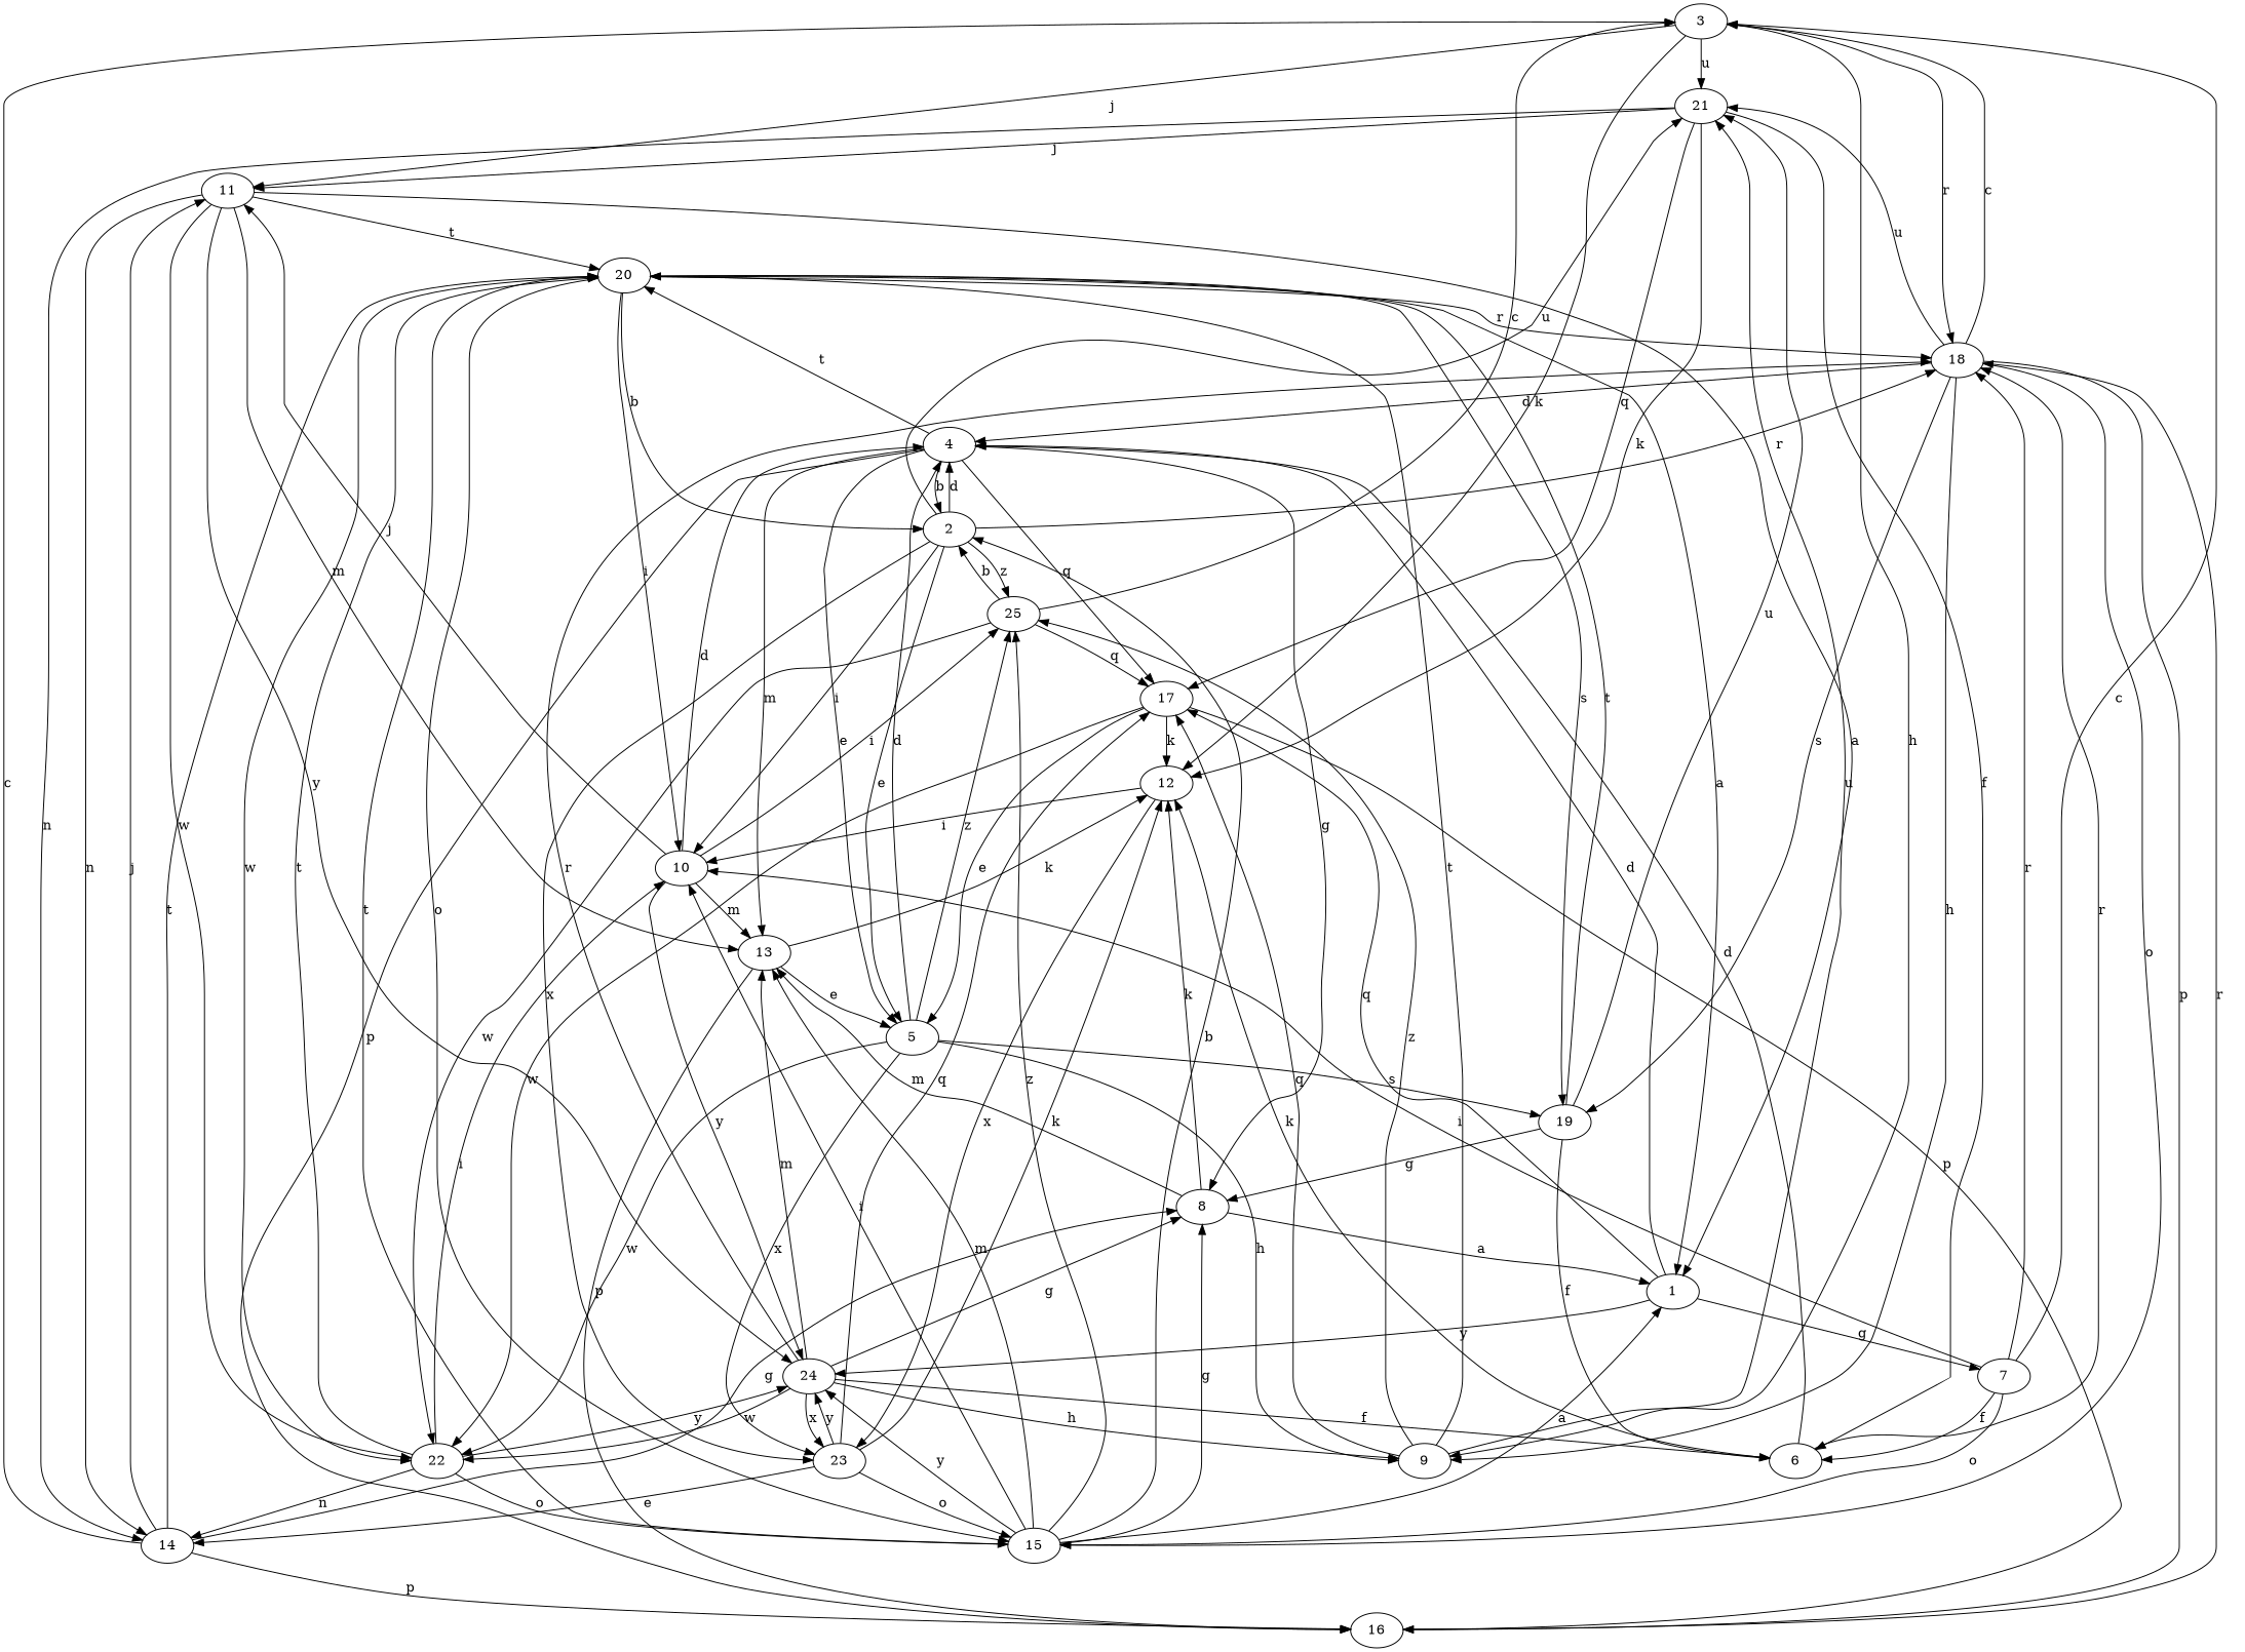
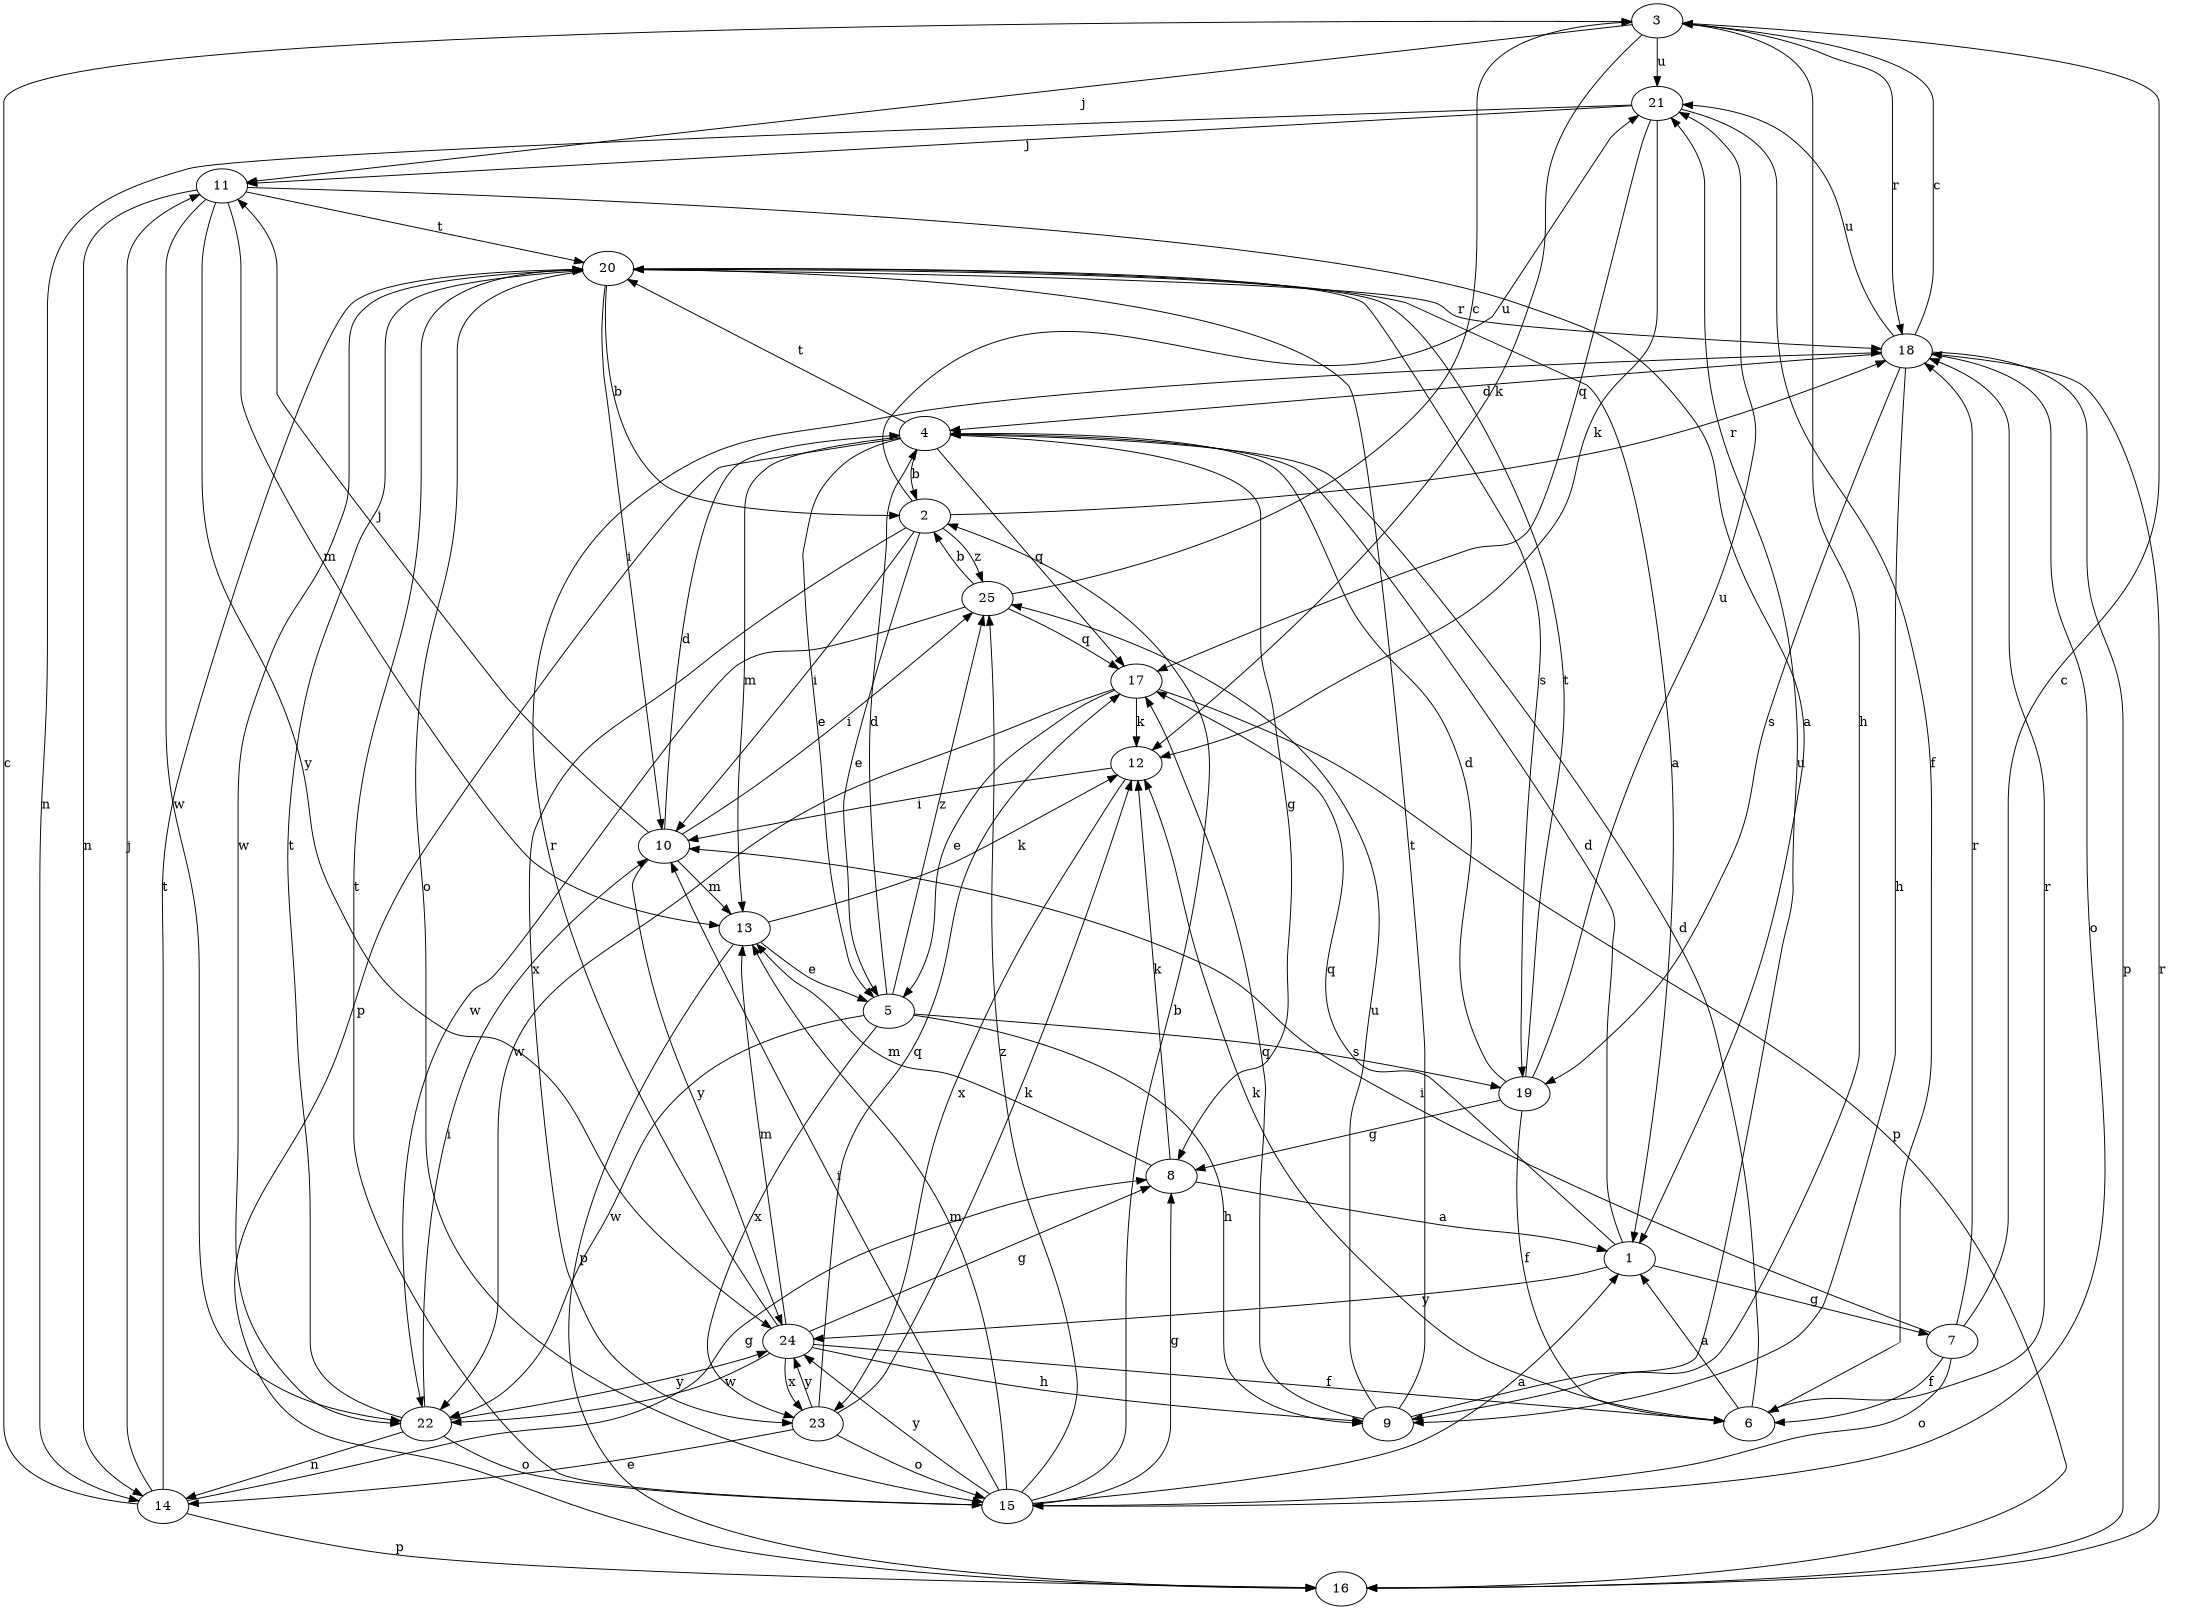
  strict digraph {
    3
    21
    18
    9
    11
    12
    20
    1
    2
    10
    19
    22
    15
    17
    6
    14
    4
    7
    24
    5
    8
    13
    16
    23
    25
    3 -> 21 [label=u]
    3 -> 18 [label=r]
    3 -> 9 [label=h]
    3 -> 11 [label=j]
    3 -> 12 [label=k]
    21 -> 11 [label=j]
    21 -> 12 [label=k]
    21 -> 17 [label=q]
    21 -> 6 [label=f]
    21 -> 14 [label=n]
    18 -> 3 [label=c]
    18 -> 21 [label=u]
    18 -> 9 [label=h]
    18 -> 19 [label=s]
    18 -> 15 [label=o]
    18 -> 4 [label=d]
    18 -> 16 [label=p]
    9 -> 21 [label=u]
    9 -> 20 [label=t]
    9 -> 17 [label=q]
-   9 -> 25 [label=z]
+   9 -> 25 [label=u]
    11 -> 20 [label=t]
    11 -> 1 [label=a]
    11 -> 22 [label=w]
    11 -> 14 [label=n]
    11 -> 24 [label=y]
    11 -> 13 [label=m]
    12 -> 10 [label=i]
    12 -> 23 [label=x]
    20 -> 18 [label=r]
    20 -> 1 [label=a]
    20 -> 2 [label=b]
    20 -> 10 [label=i]
    20 -> 19 [label=s]
    20 -> 22 [label=w]
    20 -> 15 [label=o]
    1 -> 17 [label=q]
    1 -> 4 [label=d]
    1 -> 7 [label=g]
    1 -> 24 [label=y]
    2 -> 21 [label=u]
    2 -> 18 [label=r]
    2 -> 10 [label=i]
-   2 -> 4 [label=d]
+   19 -> 4 [label=d]
    2 -> 5 [label=e]
    2 -> 23 [label=x]
    2 -> 25 [label=z]
    10 -> 11 [label=j]
    10 -> 4 [label=d]
    10 -> 24 [label=y]
    10 -> 13 [label=m]
    10 -> 25 [label=i]
    19 -> 21 [label=u]
    19 -> 20 [label=t]
    19 -> 6 [label=f]
    19 -> 8 [label=g]
    22 -> 20 [label=t]
    22 -> 10 [label=i]
    22 -> 15 [label=o]
    22 -> 14 [label=n]
    22 -> 24 [label=y]
    15 -> 20 [label=t]
    15 -> 1 [label=a]
    15 -> 2 [label=b]
    15 -> 10 [label=i]
    15 -> 24 [label=y]
    15 -> 8 [label=g]
    15 -> 13 [label=m]
    15 -> 25 [label=z]
    17 -> 12 [label=k]
    17 -> 22 [label=w]
    17 -> 5 [label=e]
    17 -> 16 [label=p]
    6 -> 18 [label=r]
    6 -> 12 [label=k]
+   6 -> 1 [label=a]
    6 -> 4 [label=d]
    14 -> 3 [label=c]
    14 -> 11 [label=j]
    14 -> 20 [label=t]
    14 -> 8 [label=g]
    14 -> 16 [label=p]
    4 -> 20 [label=t]
    4 -> 2 [label=b]
    4 -> 17 [label=q]
    4 -> 5 [label=e]
    4 -> 8 [label=g]
    4 -> 13 [label=m]
    4 -> 16 [label=p]
    7 -> 3 [label=c]
    7 -> 18 [label=r]
    7 -> 10 [label=i]
    7 -> 15 [label=o]
    7 -> 6 [label=f]
    24 -> 18 [label=r]
    24 -> 9 [label=h]
    24 -> 22 [label=w]
    24 -> 6 [label=f]
    24 -> 8 [label=g]
    24 -> 13 [label=m]
    24 -> 23 [label=x]
    5 -> 9 [label=h]
    5 -> 19 [label=s]
    5 -> 22 [label=w]
    5 -> 4 [label=d]
    5 -> 23 [label=x]
    5 -> 25 [label=z]
    8 -> 12 [label=k]
    8 -> 1 [label=a]
    8 -> 13 [label=m]
    13 -> 12 [label=k]
    13 -> 5 [label=e]
    13 -> 16 [label=p]
    16 -> 18 [label=r]
    23 -> 12 [label=k]
    23 -> 15 [label=o]
    23 -> 17 [label=q]
    23 -> 14 [label=e]
    23 -> 24 [label=y]
    25 -> 3 [label=c]
    25 -> 2 [label=b]
    25 -> 22 [label=w]
    25 -> 17 [label=q]
  }
